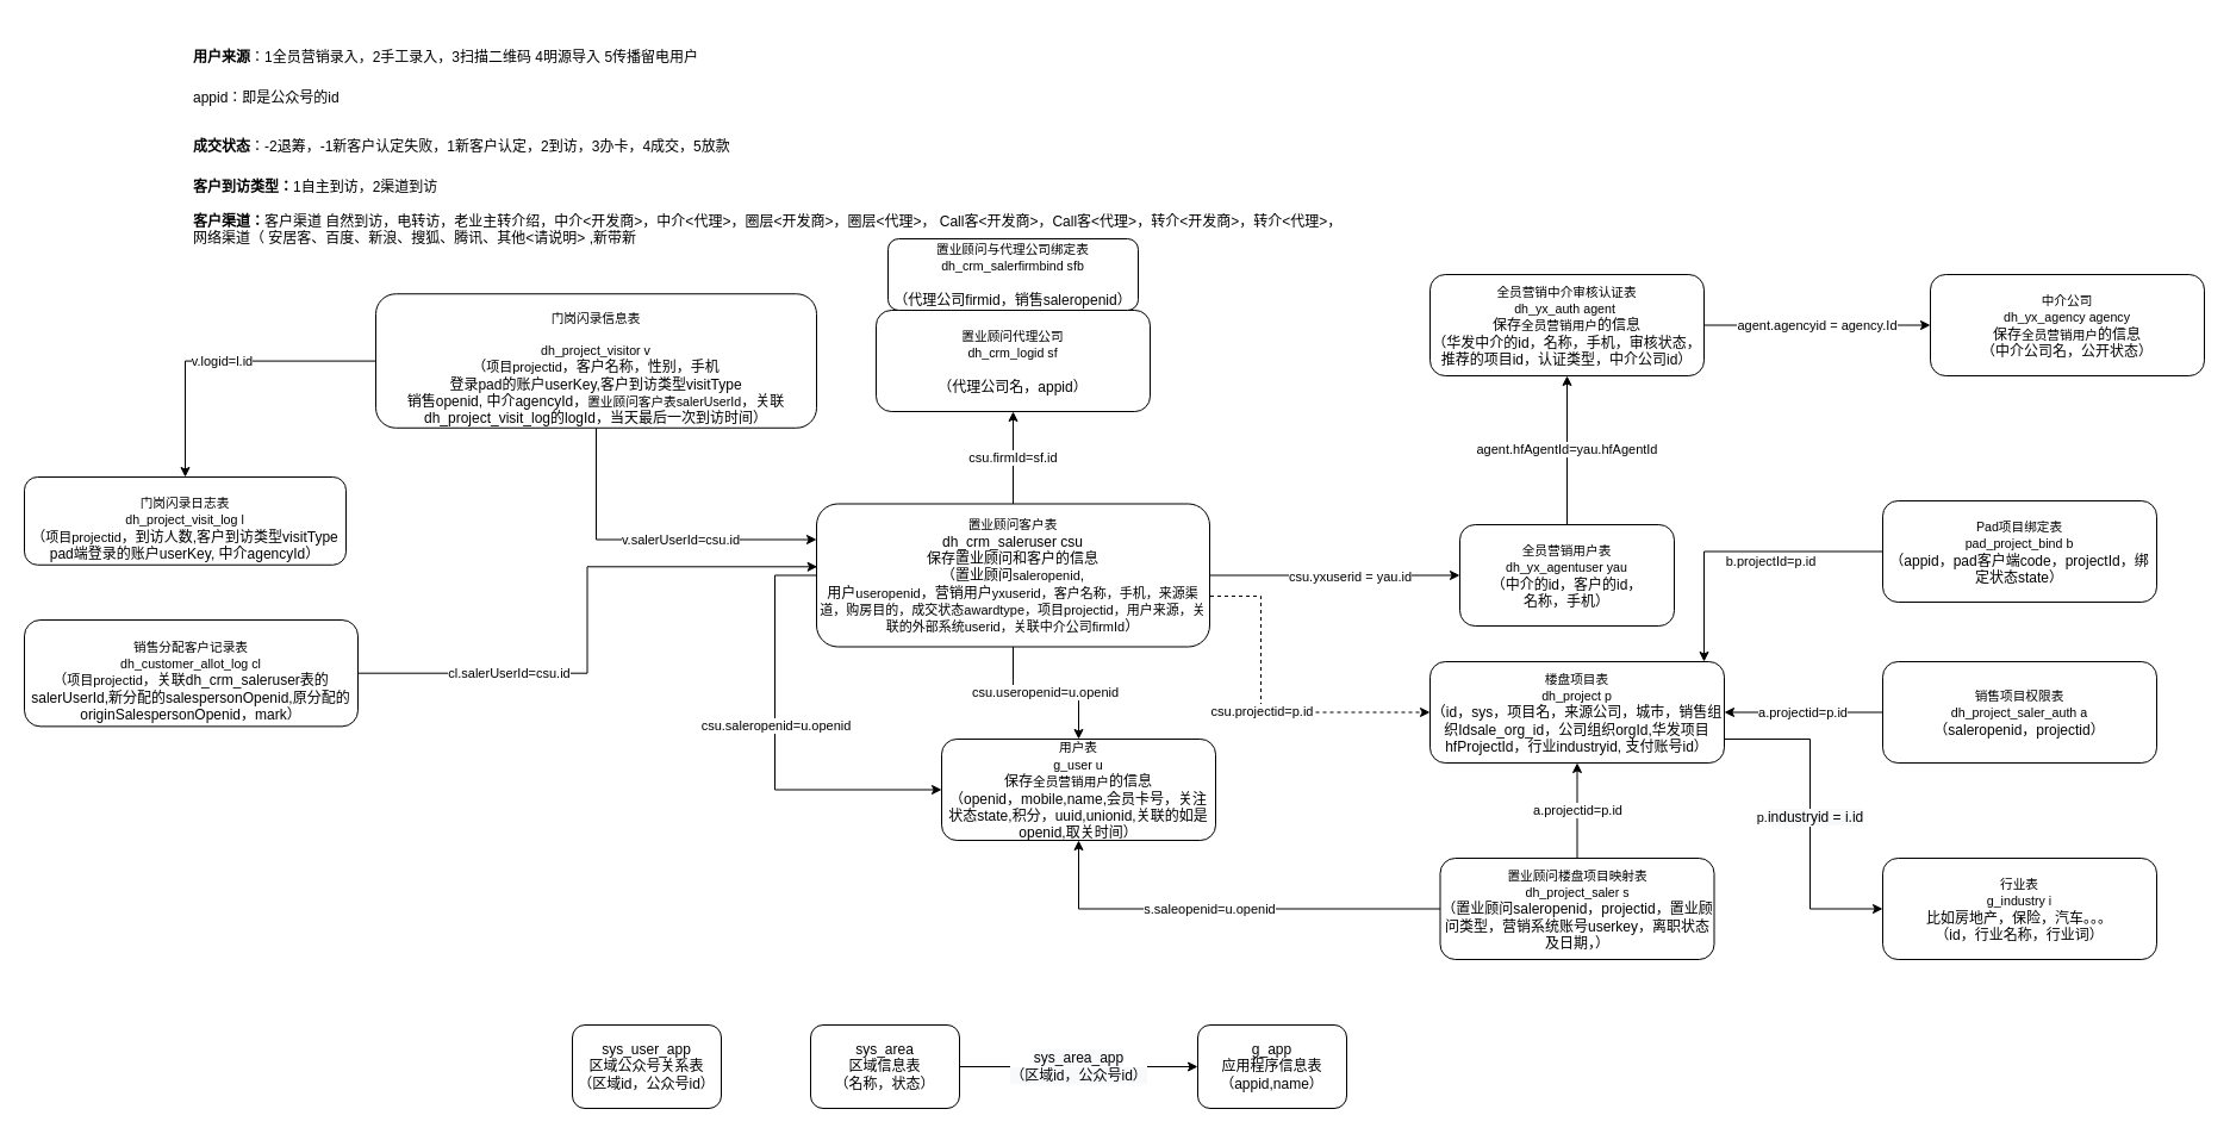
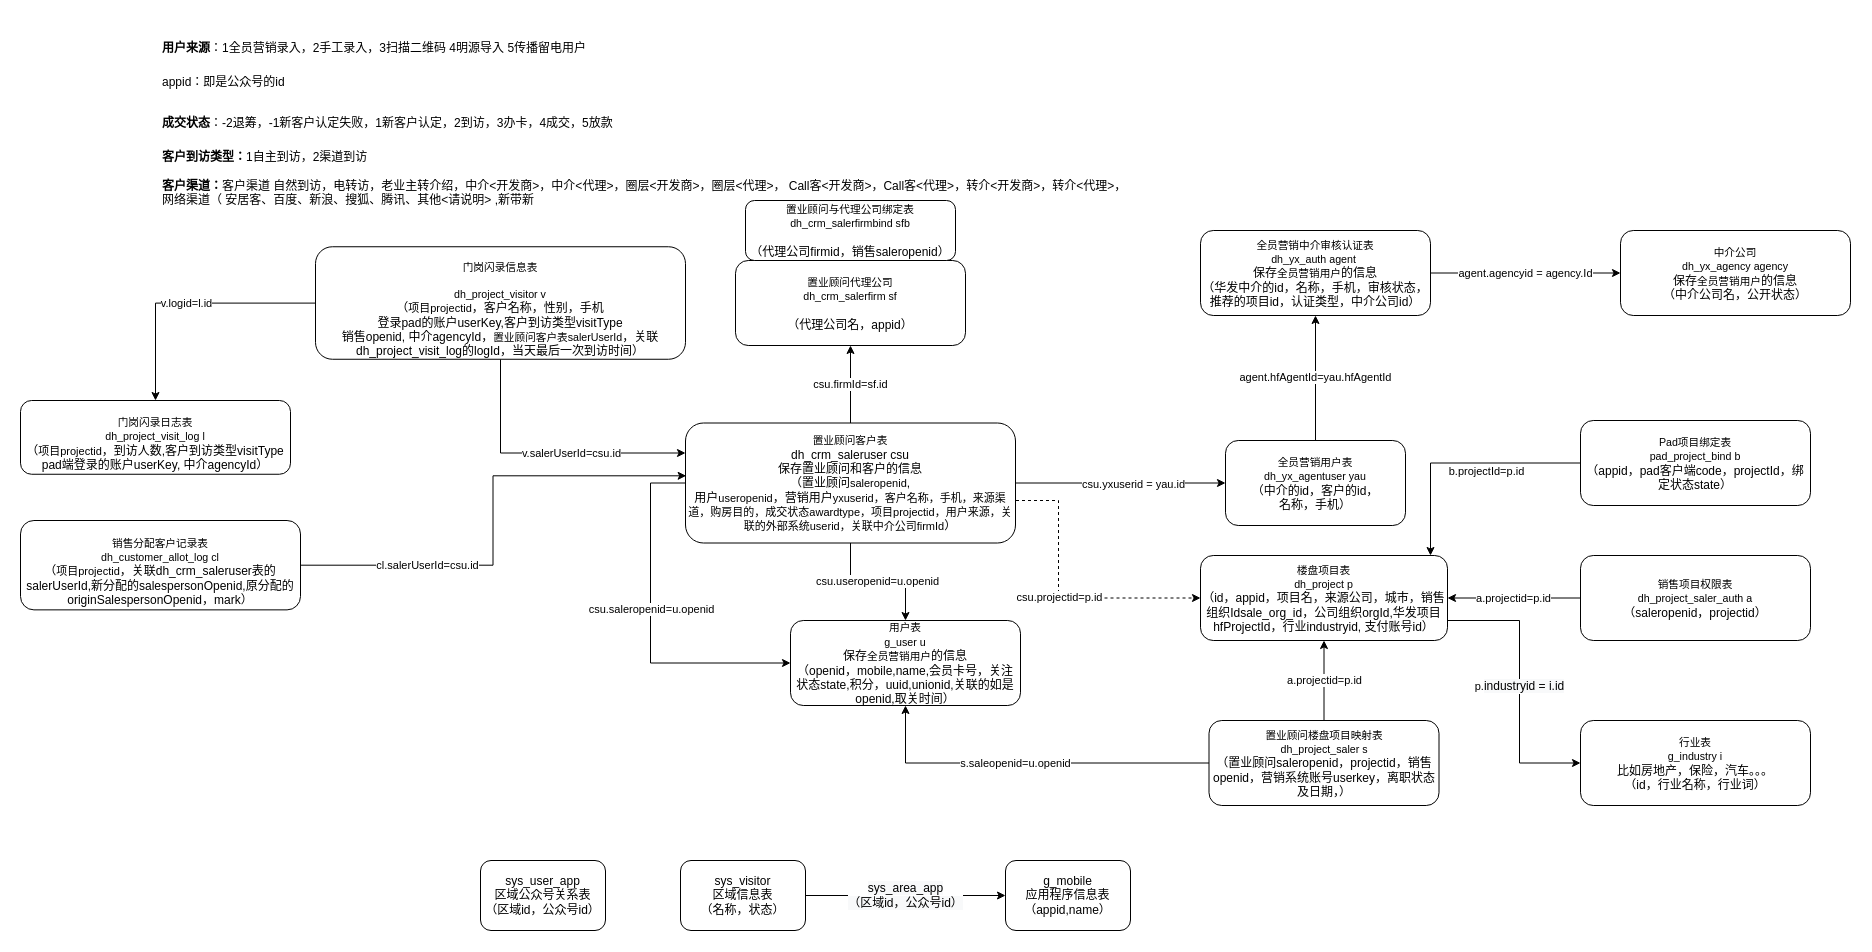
  <mxCell id="0" />
  <mxCell id="1" parent="0" />
  <mxCell id="2" style="edgeStyle=orthogonalEdgeStyle;rounded=0;orthogonalLoop=1;jettySize=auto;html=1;entryX=0;entryY=0.5;entryDx=0;entryDy=0;" parent="1" source="10" target="12" edge="1"><mxGeometry relative="1" as="geometry" /></mxCell>
  <mxCell id="3" value="csu.yxuserid = yau.id" style="edgeLabel;html=1;align=center;verticalAlign=middle;resizable=0;points=[];" parent="2" vertex="1" connectable="0"><mxGeometry x="0.114" y="-1" relative="1" as="geometry"><mxPoint as="offset" /></mxGeometry></mxCell>
  <mxCell id="4" value="csu.useropenid=u.openid" style="edgeStyle=orthogonalEdgeStyle;rounded=0;orthogonalLoop=1;jettySize=auto;html=1;" parent="1" source="10" target="16" edge="1"><mxGeometry relative="1" as="geometry" /></mxCell>
  <mxCell id="5" style="edgeStyle=orthogonalEdgeStyle;rounded=0;orthogonalLoop=1;jettySize=auto;html=1;entryX=0;entryY=0.5;entryDx=0;entryDy=0;exitX=0;exitY=0.5;exitDx=0;exitDy=0;" parent="1" source="10" target="16" edge="1"><mxGeometry relative="1" as="geometry"><mxPoint x="650" y="430" as="sourcePoint" /><Array as="points"><mxPoint x="650" y="483" /><mxPoint x="650" y="663" /></Array></mxGeometry></mxCell>
  <mxCell id="6" value="csu.saleropenid=u.openid" style="edgeLabel;html=1;align=center;verticalAlign=middle;resizable=0;points=[];" parent="5" vertex="1" connectable="0"><mxGeometry x="-0.092" relative="1" as="geometry"><mxPoint as="offset" /></mxGeometry></mxCell>
  <mxCell id="7" value="csu.firmId=sf.id" style="edgeStyle=orthogonalEdgeStyle;rounded=0;orthogonalLoop=1;jettySize=auto;html=1;" parent="1" source="10" target="18" edge="1"><mxGeometry relative="1" as="geometry" /></mxCell>
  <mxCell id="8" style="edgeStyle=orthogonalEdgeStyle;rounded=0;orthogonalLoop=1;jettySize=auto;html=1;exitX=1;exitY=0.25;exitDx=0;exitDy=0;entryX=0;entryY=0.5;entryDx=0;entryDy=0;dashed=1;" parent="1" source="10" target="20" edge="1"><mxGeometry relative="1" as="geometry"><Array as="points"><mxPoint x="1015" y="500" /><mxPoint x="1058" y="500" /><mxPoint x="1058" y="598" /></Array></mxGeometry></mxCell>
  <mxCell id="9" value="csu.projectid=p.id" style="edgeLabel;html=1;align=center;verticalAlign=middle;resizable=0;points=[];" parent="8" vertex="1" connectable="0"><mxGeometry x="0.139" y="1" relative="1" as="geometry"><mxPoint as="offset" /></mxGeometry></mxCell>
  <mxCell id="10" value="&lt;span style=&quot;font-size: 8pt&quot;&gt;置业顾问客户表&lt;br&gt;&lt;/span&gt;dh_crm_saleruser csu&lt;br&gt;保存置业顾问和客户的信息&lt;br&gt;（置业顾问&lt;span style=&quot;font-size: 11px ; background-color: rgb(255 , 255 , 255)&quot;&gt;saleropenid&lt;/span&gt;,&lt;br&gt;用户&lt;span style=&quot;font-size: 11px ; background-color: rgb(255 , 255 , 255)&quot;&gt;useropenid&lt;/span&gt;，营销用户&lt;span style=&quot;background-color: rgb(255 , 255 , 255)&quot;&gt;&lt;span style=&quot;font-size: 11px&quot;&gt;yxuserid，客户名称，手机，来源渠道，购房目的，成交状态&lt;/span&gt;&lt;span style=&quot;font-size: 11px&quot;&gt;awardtype，项目projectid，用户来源，关联的外部系统&lt;/span&gt;&lt;span style=&quot;font-size: 11px&quot;&gt;userid，关联中介公司firmId&lt;/span&gt;&lt;/span&gt;）" style="rounded=1;whiteSpace=wrap;html=1;" parent="1" vertex="1"><mxGeometry x="685" y="422.5" width="330" height="120" as="geometry" /></mxCell>
  <mxCell id="11" value="agent.hfAgentId=yau.hfAgentId" style="edgeStyle=orthogonalEdgeStyle;rounded=0;orthogonalLoop=1;jettySize=auto;html=1;entryX=0.5;entryY=1;entryDx=0;entryDy=0;" parent="1" source="12" target="14" edge="1"><mxGeometry relative="1" as="geometry" /></mxCell>
  <mxCell id="12" value="&lt;span style=&quot;font-size: 8pt&quot;&gt;全员营销用户表&lt;br&gt;&lt;/span&gt;&lt;span style=&quot;font-size: 8pt&quot;&gt;dh_yx_agentuser yau&lt;/span&gt;&lt;span style=&quot;font-size: 8pt&quot;&gt;&lt;br&gt;&lt;/span&gt;（中介的id，客户的id，&lt;br&gt;名称，手机）" style="rounded=1;whiteSpace=wrap;html=1;" parent="1" vertex="1"><mxGeometry x="1225" y="440" width="180" height="85" as="geometry" /></mxCell>
  <mxCell id="13" value="agent.agencyid = agency.Id" style="edgeStyle=orthogonalEdgeStyle;rounded=0;orthogonalLoop=1;jettySize=auto;html=1;" parent="1" source="14" target="15" edge="1"><mxGeometry relative="1" as="geometry" /></mxCell>
  <mxCell id="14" value="&lt;span style=&quot;font-size: 8pt&quot;&gt;全员营销中介审核认证表&lt;br&gt;&lt;/span&gt;&lt;span style=&quot;font-size: 10.667px&quot;&gt;dh_yx_auth agent&lt;/span&gt;&lt;span style=&quot;font-size: 8pt&quot;&gt;&amp;nbsp;&lt;/span&gt;&lt;span style=&quot;font-size: 8pt&quot;&gt;&lt;br&gt;&lt;/span&gt;保存&lt;span style=&quot;font-size: 10.667px&quot;&gt;全员营销用户&lt;/span&gt;的信息&lt;br&gt;（华发中介的id，名称，手机，审核状态，推荐的项目id，认证类型，中介公司id）" style="rounded=1;whiteSpace=wrap;html=1;" parent="1" vertex="1"><mxGeometry x="1200" y="230" width="230" height="85" as="geometry" /></mxCell>
  <mxCell id="15" value="&lt;span style=&quot;font-size: 10.667px&quot;&gt;中介公司&lt;/span&gt;&lt;br&gt;&lt;span style=&quot;font-size: 10.667px&quot;&gt;dh_yx_agency&amp;nbsp;agency&lt;/span&gt;&lt;span style=&quot;font-size: 8pt&quot;&gt;&lt;br&gt;&lt;/span&gt;保存&lt;span style=&quot;font-size: 10.667px&quot;&gt;全员营销用户&lt;/span&gt;的信息&lt;br&gt;（中介公司名，公开状态）" style="rounded=1;whiteSpace=wrap;html=1;" parent="1" vertex="1"><mxGeometry x="1620" y="230" width="230" height="85" as="geometry" /></mxCell>
  <mxCell id="16" value="&lt;span style=&quot;font-size: 10.667px&quot;&gt;用户表&lt;/span&gt;&lt;br&gt;&lt;span style=&quot;font-size: 10.667px&quot;&gt;g_user u&lt;/span&gt;&lt;span style=&quot;font-size: 8pt&quot;&gt;&lt;br&gt;&lt;/span&gt;保存&lt;span style=&quot;font-size: 10.667px&quot;&gt;全员营销用户&lt;/span&gt;的信息&lt;br&gt;（openid，mobile,name,会员卡号，关注状态state,积分，uuid,unionid,关联的如是openid,取关时间）" style="rounded=1;whiteSpace=wrap;html=1;" parent="1" vertex="1"><mxGeometry x="790" y="620" width="230" height="85" as="geometry" /></mxCell>
  <mxCell id="17" value="&lt;h1&gt;&lt;b style=&quot;font-size: 12px&quot;&gt;用户来源&lt;/b&gt;&lt;span style=&quot;font-size: 12px ; font-weight: normal&quot;&gt;：1全员营销录入，2手工录入，3扫描二维码 4明源导入 5传播留电用户&lt;/span&gt;&lt;/h1&gt;&lt;div&gt;&lt;span style=&quot;text-align: center&quot;&gt;appid：即是公众号的id&lt;/span&gt;&lt;span style=&quot;font-size: 12px ; font-weight: normal&quot;&gt;&lt;br&gt;&lt;/span&gt;&lt;/div&gt;&lt;h1&gt;&lt;b style=&quot;font-size: 12px&quot;&gt;成交状态&lt;/b&gt;&lt;span style=&quot;font-size: 12px ; font-weight: normal&quot;&gt;：-2退筹，-1新客户认定失败，1新客户认定，2到访，3办卡，4成交，5放款&lt;/span&gt;&lt;/h1&gt;&lt;b&gt;客户到访类型：&lt;/b&gt;1自主到访，2渠道到访&lt;div&gt;&lt;span style=&quot;font-weight: normal ; font-size: 12px&quot;&gt;&lt;br&gt;&lt;/span&gt;&lt;/div&gt;&lt;div&gt;&lt;b&gt;客户渠道：&lt;/b&gt;客户渠道 自然到访，电转访，老业主转介绍，中介&amp;lt;开发商&amp;gt;，中介&amp;lt;代理&amp;gt;，圈层&amp;lt;开发商&amp;gt;，圈层&amp;lt;代理&amp;gt;， Call客&amp;lt;开发商&amp;gt;，Call客&amp;lt;代理&amp;gt;，转介&amp;lt;开发商&amp;gt;，转介&amp;lt;代理&amp;gt;，网络渠道（ 安居客、百度、新浪、搜狐、腾讯、其他&amp;lt;请说明&amp;gt; ,新带新&lt;/div&gt;&lt;b&gt;&lt;/b&gt;" style="text;html=1;strokeColor=none;fillColor=none;align=left;verticalAlign=middle;whiteSpace=wrap;rounded=0;spacing=2;spacingBottom=0;spacingTop=0;" parent="1" vertex="1"><mxGeometry x="160" y="20" width="970" height="180" as="geometry" /></mxCell>
- <mxCell id="18" value="&lt;span style=&quot;font-size: 10.667px&quot;&gt;置业顾问代理公司&lt;/span&gt;&lt;br&gt;&lt;span style=&quot;font-size: 10.667px&quot;&gt;dh_crm_logid&amp;nbsp;sf&lt;/span&gt;&lt;br&gt;&lt;br&gt;（代理公司名，appid）" style="rounded=1;whiteSpace=wrap;html=1;" parent="1" vertex="1"><mxGeometry x="735" y="260" width="230" height="85" as="geometry" /></mxCell>
+ <mxCell id="18" value="&lt;span style=&quot;font-size: 10.667px&quot;&gt;置业顾问代理公司&lt;/span&gt;&lt;br&gt;&lt;span style=&quot;font-size: 10.667px&quot;&gt;dh_crm_salerfirm&amp;nbsp;sf&lt;/span&gt;&lt;br&gt;&lt;br&gt;（代理公司名，appid）" style="rounded=1;whiteSpace=wrap;html=1;" parent="1" vertex="1"><mxGeometry x="735" y="260" width="230" height="85" as="geometry" /></mxCell>
  <mxCell id="19" value="p.&lt;span style=&quot;font-size: 12px ; background-color: rgb(248 , 249 , 250)&quot;&gt;industryid = i.id&lt;/span&gt;" style="edgeStyle=orthogonalEdgeStyle;rounded=0;orthogonalLoop=1;jettySize=auto;html=1;entryX=0;entryY=0.5;entryDx=0;entryDy=0;" parent="1" source="20" target="31" edge="1"><mxGeometry relative="1" as="geometry"><Array as="points"><mxPoint x="1519" y="620" /><mxPoint x="1519" y="763" /></Array></mxGeometry></mxCell>
- <mxCell id="20" value="&lt;span style=&quot;font-size: 10.667px&quot;&gt;楼盘项目表&lt;/span&gt;&lt;br&gt;&lt;span style=&quot;font-size: 10.667px&quot;&gt;dh_project&amp;nbsp;p&lt;/span&gt;&lt;br&gt;（id，sys，项目名，来源公司，城市，销售组织Idsale_org_id，公司组织orgId,华发项目hfProjectId，行业industryid, 支付账号id）" style="rounded=1;whiteSpace=wrap;html=1;" parent="1" vertex="1"><mxGeometry x="1200" y="555" width="247" height="85" as="geometry" /></mxCell>
+ <mxCell id="20" value="&lt;span style=&quot;font-size: 10.667px&quot;&gt;楼盘项目表&lt;/span&gt;&lt;br&gt;&lt;span style=&quot;font-size: 10.667px&quot;&gt;dh_project&amp;nbsp;p&lt;/span&gt;&lt;br&gt;（id，appid，项目名，来源公司，城市，销售组织Idsale_org_id，公司组织orgId,华发项目hfProjectId，行业industryid, 支付账号id）" style="rounded=1;whiteSpace=wrap;html=1;" parent="1" vertex="1"><mxGeometry x="1200" y="555" width="247" height="85" as="geometry" /></mxCell>
  <mxCell id="21" value="v.logid=l.id" style="edgeStyle=orthogonalEdgeStyle;rounded=0;orthogonalLoop=1;jettySize=auto;html=1;" parent="1" source="24" target="32" edge="1"><mxGeometry relative="1" as="geometry" /></mxCell>
  <mxCell id="22" style="edgeStyle=orthogonalEdgeStyle;rounded=0;orthogonalLoop=1;jettySize=auto;html=1;entryX=0;entryY=0.25;entryDx=0;entryDy=0;" parent="1" source="24" target="10" edge="1"><mxGeometry relative="1" as="geometry" /></mxCell>
  <mxCell id="23" value="v.salerUserId=csu.id" style="edgeLabel;html=1;align=center;verticalAlign=middle;resizable=0;points=[];" parent="22" vertex="1" connectable="0"><mxGeometry x="0.536" y="1" relative="1" as="geometry"><mxPoint x="-50" y="1" as="offset" /></mxGeometry></mxCell>
  <mxCell id="24" value="&lt;p class=&quot;MsoNormal&quot;&gt;&lt;span style=&quot;font-size: 8.0pt&quot;&gt;门岗闪录信息表&lt;/span&gt;&lt;/p&gt;&lt;span style=&quot;font-size: 10.667px&quot;&gt;dh_project_visitor v&lt;/span&gt;&lt;br&gt;（&lt;span style=&quot;font-size: 11px ; background-color: rgb(255 , 255 , 255)&quot;&gt;项目projectid&lt;/span&gt;，客户名称，性别，手机&lt;br&gt;登录pad的账户userKey,客户到访类型visitType&lt;br&gt;销售openid, 中介agencyId，&lt;span style=&quot;font-size: 10.667px&quot;&gt;置业顾问客户表salerUserId&lt;/span&gt;，关联dh_project_visit_log的logId，当天最后一次到访时间）" style="rounded=1;whiteSpace=wrap;html=1;" parent="1" vertex="1"><mxGeometry x="315" y="246.25" width="370" height="112.5" as="geometry" /></mxCell>
  <mxCell id="25" value="a.projectid=p.id" style="edgeStyle=orthogonalEdgeStyle;rounded=0;orthogonalLoop=1;jettySize=auto;html=1;entryX=1;entryY=0.5;entryDx=0;entryDy=0;" parent="1" source="26" target="20" edge="1"><mxGeometry relative="1" as="geometry" /></mxCell>
  <mxCell id="26" value="&lt;span style=&quot;font-size: 8pt&quot;&gt;销售项目权限表&lt;br&gt;&lt;/span&gt;&lt;span style=&quot;font-size: 10.667px&quot;&gt;dh_project_saler_auth a&lt;/span&gt;&lt;br&gt;（saleropenid，projectid）" style="rounded=1;whiteSpace=wrap;html=1;" parent="1" vertex="1"><mxGeometry x="1580" y="555" width="230" height="85" as="geometry" /></mxCell>
  <mxCell id="27" value="&lt;span style=&quot;color: rgb(0 , 0 , 0) ; font-family: &amp;#34;helvetica&amp;#34; ; font-size: 11px ; font-style: normal ; font-weight: 400 ; letter-spacing: normal ; text-align: center ; text-indent: 0px ; text-transform: none ; word-spacing: 0px ; background-color: rgb(255 , 255 , 255) ; display: inline ; float: none&quot;&gt;a.projectid=p.id&lt;/span&gt;" style="edgeStyle=orthogonalEdgeStyle;rounded=0;orthogonalLoop=1;jettySize=auto;html=1;" parent="1" source="30" target="20" edge="1"><mxGeometry relative="1" as="geometry" /></mxCell>
  <mxCell id="28" style="edgeStyle=orthogonalEdgeStyle;rounded=0;orthogonalLoop=1;jettySize=auto;html=1;entryX=0.5;entryY=1;entryDx=0;entryDy=0;" parent="1" source="30" target="16" edge="1"><mxGeometry relative="1" as="geometry" /></mxCell>
  <mxCell id="29" value="s.saleopenid=u.openid" style="edgeLabel;html=1;align=center;verticalAlign=middle;resizable=0;points=[];" parent="28" vertex="1" connectable="0"><mxGeometry x="0.073" relative="1" as="geometry"><mxPoint as="offset" /></mxGeometry></mxCell>
- <mxCell id="30" value="&lt;span style=&quot;font-size: 10.667px&quot;&gt;置业顾问楼盘项目映射表&lt;br&gt;dh_project_saler s&lt;/span&gt;&lt;br&gt;（置业顾问saleropenid，projectid，置业顾问类型，营销系统账号userkey，离职状态及日期，）" style="rounded=1;whiteSpace=wrap;html=1;" parent="1" vertex="1"><mxGeometry x="1208.5" y="720" width="230" height="85" as="geometry" /></mxCell>
+ <mxCell id="30" value="&lt;span style=&quot;font-size: 10.667px&quot;&gt;置业顾问楼盘项目映射表&lt;br&gt;dh_project_saler s&lt;/span&gt;&lt;br&gt;（置业顾问saleropenid，projectid，销售openid，营销系统账号userkey，离职状态及日期，）" style="rounded=1;whiteSpace=wrap;html=1;" parent="1" vertex="1"><mxGeometry x="1208.5" y="720" width="230" height="85" as="geometry" /></mxCell>
  <mxCell id="31" value="&lt;span style=&quot;font-size: 8pt&quot;&gt;行业表&lt;br&gt;&lt;/span&gt;&lt;span style=&quot;font-size: 10.667px&quot;&gt;g_industry&amp;nbsp;i&lt;br&gt;&lt;/span&gt;比如房地产，保险，汽车。。。&lt;br&gt;（id，行业名称，行业词）" style="rounded=1;whiteSpace=wrap;html=1;" parent="1" vertex="1"><mxGeometry x="1580" y="720" width="230" height="85" as="geometry" /></mxCell>
  <mxCell id="32" value="&lt;p class=&quot;MsoNormal&quot;&gt;&lt;/p&gt;&lt;span style=&quot;font-size: 8pt&quot;&gt;门岗闪录日志表&lt;br&gt;&lt;/span&gt;&lt;span style=&quot;font-size: 10.667px&quot;&gt;dh_project_visit_log l&lt;/span&gt;&lt;br&gt;（&lt;span style=&quot;font-size: 11px ; background-color: rgb(255 , 255 , 255)&quot;&gt;项目projectid&lt;/span&gt;，到访人数,客户到访类型visitType&lt;br&gt;pad端登录的账户userKey, 中介agencyId）" style="rounded=1;whiteSpace=wrap;html=1;" parent="1" vertex="1"><mxGeometry x="20" y="400" width="270" height="73.75" as="geometry" /></mxCell>
  <mxCell id="33" value="b.projectId=p.id" style="edgeStyle=orthogonalEdgeStyle;rounded=0;orthogonalLoop=1;jettySize=auto;html=1;" parent="1" source="34" target="20" edge="1"><mxGeometry x="-0.223" y="7" relative="1" as="geometry"><Array as="points"><mxPoint x="1430" y="463" /></Array><mxPoint y="1" as="offset" /></mxGeometry></mxCell>
  <mxCell id="34" value="&lt;span style=&quot;font-size: 8pt&quot;&gt;Pad项目绑定表&lt;br&gt;&lt;/span&gt;&lt;span style=&quot;font-size: 10.667px&quot;&gt;pad_project_bind b&lt;/span&gt;&lt;br&gt;（appid，pad客户端code，projectId，绑定状态state）" style="rounded=1;whiteSpace=wrap;html=1;" parent="1" vertex="1"><mxGeometry x="1580" y="420" width="230" height="85" as="geometry" /></mxCell>
  <mxCell id="35" style="edgeStyle=orthogonalEdgeStyle;rounded=0;orthogonalLoop=1;jettySize=auto;html=1;entryX=0.002;entryY=0.44;entryDx=0;entryDy=0;entryPerimeter=0;" parent="1" source="37" target="10" edge="1"><mxGeometry relative="1" as="geometry"><mxPoint x="630" y="460" as="targetPoint" /></mxGeometry></mxCell>
  <mxCell id="36" value="cl.salerUserId=csu.id" style="edgeLabel;html=1;align=center;verticalAlign=middle;resizable=0;points=[];" parent="35" vertex="1" connectable="0"><mxGeometry x="-0.471" relative="1" as="geometry"><mxPoint as="offset" /></mxGeometry></mxCell>
  <mxCell id="37" value="&lt;p class=&quot;MsoNormal&quot;&gt;&lt;/p&gt;&lt;span style=&quot;font-size: 8pt&quot;&gt;销售分配客户记录&lt;/span&gt;&lt;span style=&quot;font-size: 8pt&quot;&gt;表&lt;br&gt;&lt;/span&gt;&lt;span style=&quot;font-size: 8pt&quot;&gt;dh_customer_allot_log c&lt;/span&gt;&lt;span style=&quot;font-size: 10.667px&quot;&gt;l&lt;/span&gt;&lt;br&gt;（&lt;span style=&quot;font-size: 11px ; background-color: rgb(255 , 255 , 255)&quot;&gt;项目projectid&lt;/span&gt;，关联dh_crm_saleruser表的salerUserId,新分配的salespersonOpenid,原分配的originSalespersonOpenid，mark）" style="rounded=1;whiteSpace=wrap;html=1;" parent="1" vertex="1"><mxGeometry x="20" y="520" width="280" height="89.37" as="geometry" /></mxCell>
  <mxCell id="38" value="&lt;span style=&quot;font-size: 10.667px&quot;&gt;置业顾问与代理公司绑定表dh_crm_salerfirmbind sfb&lt;/span&gt;&lt;br&gt;&lt;br&gt;（代理公司firmid，销售saleropenid）" style="rounded=1;whiteSpace=wrap;html=1;" parent="1" vertex="1"><mxGeometry x="745" y="200" width="210" height="60" as="geometry" /></mxCell>
  <mxCell id="39" value="&lt;span style=&quot;color: rgb(0 , 0 , 0) ; font-family: &amp;#34;helvetica&amp;#34; ; font-size: 12px ; font-style: normal ; font-weight: 400 ; letter-spacing: normal ; text-align: center ; text-indent: 0px ; text-transform: none ; word-spacing: 0px ; background-color: rgb(248 , 249 , 250) ; display: inline ; float: none&quot;&gt;sys_area_app&lt;/span&gt;&lt;br&gt;&lt;span style=&quot;font-size: 12px ; background-color: rgb(248 , 249 , 250)&quot;&gt;（区域id，公众号id）&lt;/span&gt;" style="edgeStyle=orthogonalEdgeStyle;rounded=0;orthogonalLoop=1;jettySize=auto;html=1;" parent="1" source="40" target="42" edge="1"><mxGeometry relative="1" as="geometry" /></mxCell>
- <mxCell id="40" value="sys_area&lt;br&gt;区域信息表&lt;br&gt;（名称，状态）" style="rounded=1;whiteSpace=wrap;html=1;" parent="1" vertex="1"><mxGeometry x="680" y="860" width="125" height="70" as="geometry" /></mxCell>
+ <mxCell id="40" value="sys_visitor&lt;br&gt;区域信息表&lt;br&gt;（名称，状态）" style="rounded=1;whiteSpace=wrap;html=1;" parent="1" vertex="1"><mxGeometry x="680" y="860" width="125" height="70" as="geometry" /></mxCell>
  <mxCell id="41" value="sys_user_app&lt;br&gt;区域公众号关系表&lt;br&gt;（区域id，公众号id）" style="rounded=1;whiteSpace=wrap;html=1;" parent="1" vertex="1"><mxGeometry x="480" y="860" width="125" height="70" as="geometry" /></mxCell>
- <mxCell id="42" value="g_app&lt;br&gt;应用程序信息表&lt;br&gt;（appid,name）" style="rounded=1;whiteSpace=wrap;html=1;" parent="1" vertex="1"><mxGeometry x="1005" y="860" width="125" height="70" as="geometry" /></mxCell>
+ <mxCell id="42" value="g_mobile&lt;br&gt;应用程序信息表&lt;br&gt;（appid,name）" style="rounded=1;whiteSpace=wrap;html=1;" parent="1" vertex="1"><mxGeometry x="1005" y="860" width="125" height="70" as="geometry" /></mxCell>
